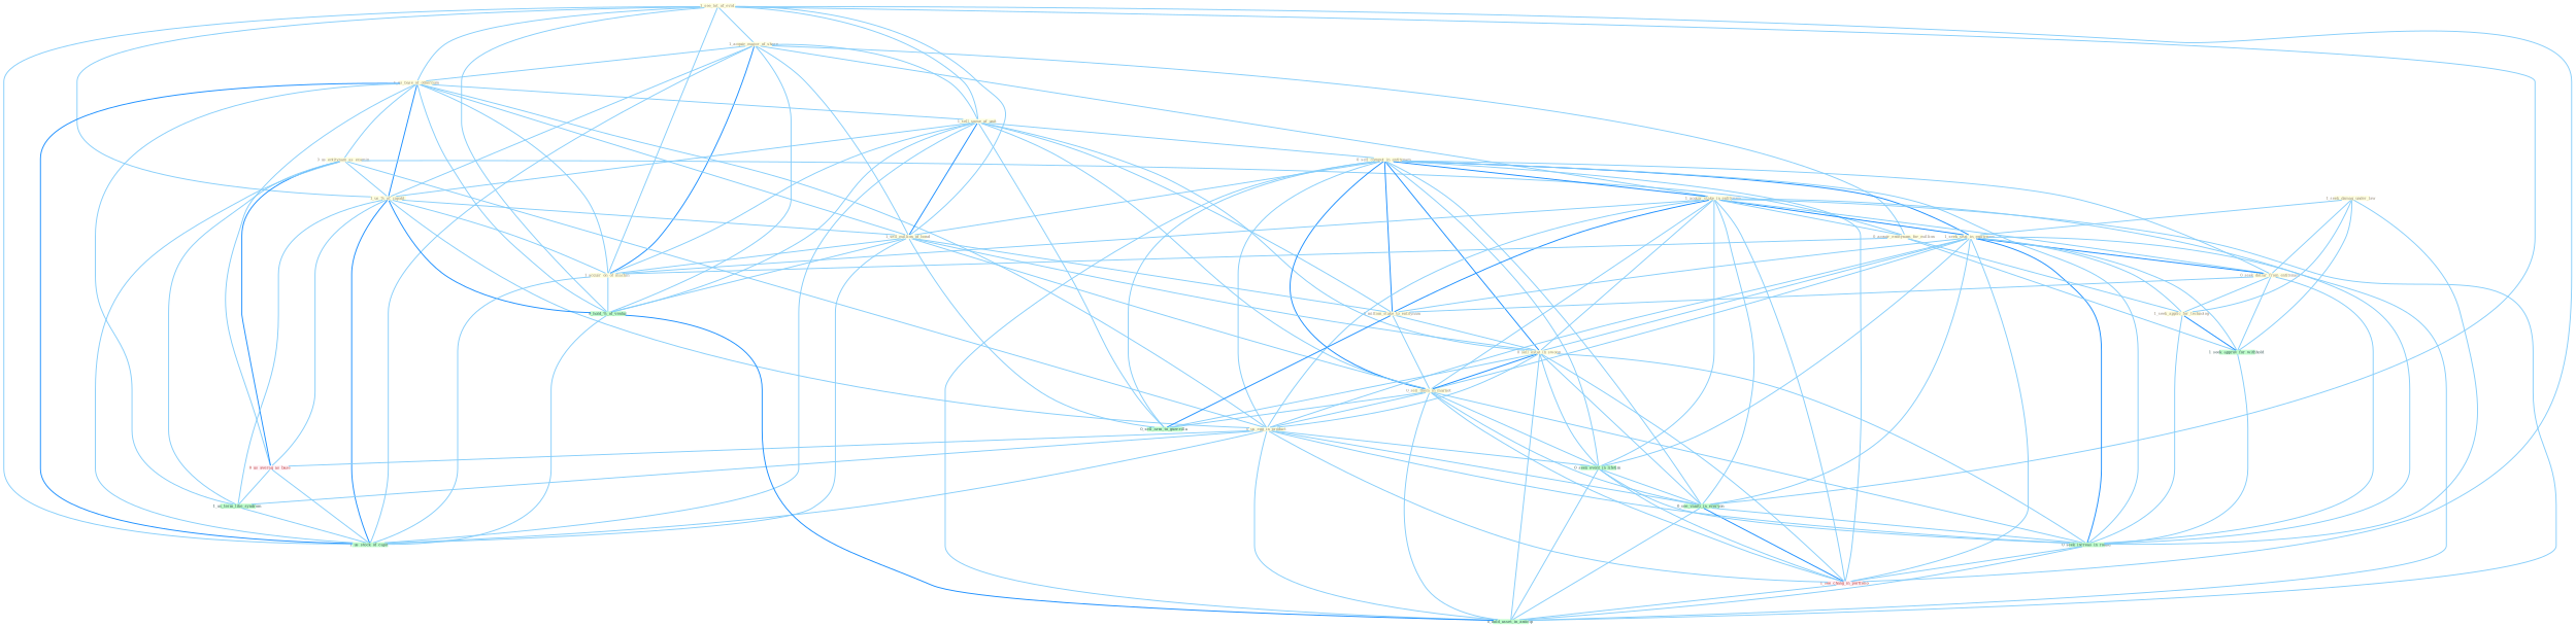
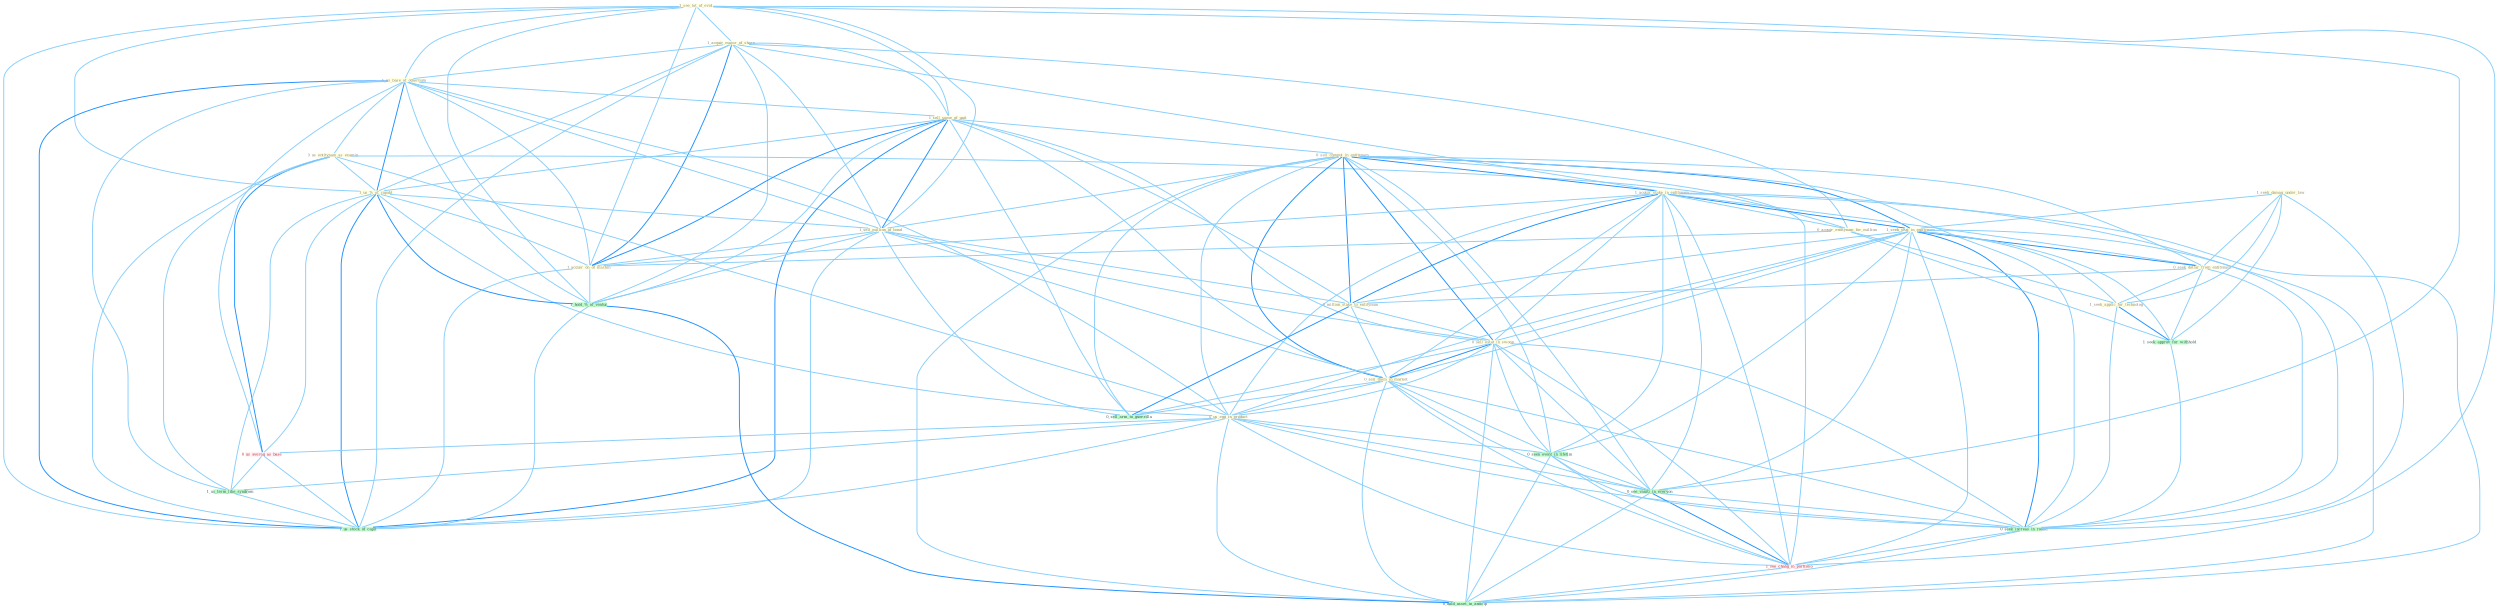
  graph {
    node [color="#ffffe0" fixedsize=true fontcolor="#8b7d6b" fontsize=4 shape=polygon style=filled]
    edge [color="#87cefa" w=1]
    "1_see_lot_of_evid " [height=.06 width=.5]
    "1_seek_damag_under_law " [height=.06 width=.5]
    "1_acquir_major_of_share " [height=.06 width=.5]
    "1_us_base_of_othernum " [height=.06 width=.5]
    "0_us_entitynam_as_examin " [height=.06 width=.5]
    "1_sell_some_of_unit " [height=.06 width=.5]
    "0_sell_comput_in_entitynam " [height=.06 width=.5]
    "1_acquir_stake_in_entitynam " [height=.06 width=.5]
    "1_seek_seat_in_entitynam " [height=.06 width=.5]
    "1_us_%_of_capabl " [height=.06 width=.5]
    "1_sell_million_of_bond " [height=.06 width=.5]
    "0_seek_dollar_from_entitynam " [height=.06 width=.5]
    n13 [height=.06 label="0_million_stake_to_entitynam" width=.5]
    "0_acquir_entitynam_for_million " [height=.06 width=.5]
    "1_acquir_on_of_machin " [height=.06 width=.5]
    "0_sell_estat_in_swoop " [height=.06 width=.5]
    "0_sell_them_in_market " [height=.06 width=.5]
    "0_us_egg_in_product " [height=.06 width=.5]
    "1_seek_applic_for_technolog " [height=.06 width=.5]
    "0_us_averag_as_base " [color="#fff0f5" fontcolor="#b22222" height=.06 width=.5]
    "1_see_chang_in_portfolio " [color="#fff0f5" fontcolor="#b22222" height=.06 width=.5]
-   "1_hold_%_of_ventur " [color="#BDFCC9" fontcolor="#2f4f4f" height=.06 width=.5 label="9_hold_%_of_ventur"]
+   "1_hold_%_of_ventur " [color="#BDFCC9" fontcolor="#2f4f4f" height=.06 width=.5]
    "0_see_vaniti_in_everyon " [color="#BDFCC9" fontcolor="#2f4f4f" height=.06 width=.5]
    "1_us_stock_of_capit " [color="#BDFCC9" fontcolor="#2f4f4f" height=.06 width=.5]
    "1_seek_approv_for_withhold " [color="#BDFCC9" fontcolor="#2f4f4f" height=.06 width=.5]
    "0_seek_increas_in_round " [color="#BDFCC9" fontcolor="#2f4f4f" height=.06 width=.5]
    "1_us_term_like_syndrom " [color="#BDFCC9" fontcolor="#2f4f4f" height=.06 width=.5]
    "0_sell_arm_to_guerrilla " [color="#BDFCC9" fontcolor="#2f4f4f" height=.06 width=.5]
    "0_seen_event_in_lifetim " [color="#BDFCC9" fontcolor="#2f4f4f" height=.06 width=.5]
    "0_hold_asset_in_anticip " [color="#BDFCC9" fontcolor="#2f4f4f" height=.06 width=.5]
    subgraph sub_1 {
      "1_see_lot_of_evid "
      "1_seek_damag_under_law "
      "1_acquir_major_of_share "
      "1_us_base_of_othernum "
      "0_us_entitynam_as_examin "
      "1_sell_some_of_unit "
      "0_sell_comput_in_entitynam "
      "1_acquir_stake_in_entitynam "
      "1_seek_seat_in_entitynam "
      "1_us_%_of_capabl "
      "1_sell_million_of_bond "
      "0_seek_dollar_from_entitynam "
      n13
      "0_acquir_entitynam_for_million "
      "1_acquir_on_of_machin "
      "0_sell_estat_in_swoop "
      "0_sell_them_in_market "
      "0_us_egg_in_product "
      "1_seek_applic_for_technolog "
    }
    subgraph sub_2 {
      "0_us_averag_as_base "
      "1_see_chang_in_portfolio "
    }
    "1_see_lot_of_evid " -- "1_acquir_major_of_share "
    "1_see_lot_of_evid " -- "1_us_base_of_othernum "
    "1_see_lot_of_evid " -- "1_sell_some_of_unit "
    "1_see_lot_of_evid " -- "1_us_%_of_capabl "
    "1_see_lot_of_evid " -- "1_sell_million_of_bond "
    "1_see_lot_of_evid " -- "1_acquir_on_of_machin "
    "1_see_lot_of_evid " -- "1_see_chang_in_portfolio "
    "1_see_lot_of_evid " -- "1_hold_%_of_ventur "
    "1_see_lot_of_evid " -- "0_see_vaniti_in_everyon "
    "1_see_lot_of_evid " -- "1_us_stock_of_capit "
    "1_seek_damag_under_law " -- "1_seek_seat_in_entitynam "
    "1_seek_damag_under_law " -- "0_seek_dollar_from_entitynam "
    "1_seek_damag_under_law " -- "1_seek_applic_for_technolog "
    "1_seek_damag_under_law " -- "1_seek_approv_for_withhold "
    "1_seek_damag_under_law " -- "0_seek_increas_in_round "
    "1_acquir_major_of_share " -- "1_us_base_of_othernum "
    "1_acquir_major_of_share " -- "1_sell_some_of_unit "
    "1_acquir_major_of_share " -- "1_acquir_stake_in_entitynam "
    "1_acquir_major_of_share " -- "1_us_%_of_capabl "
    "1_acquir_major_of_share " -- "1_sell_million_of_bond "
    "1_acquir_major_of_share " -- "0_acquir_entitynam_for_million "
    "1_acquir_major_of_share " -- "1_acquir_on_of_machin " [color="#1e90ff" w=2]
    "1_acquir_major_of_share " -- "1_hold_%_of_ventur "
    "1_acquir_major_of_share " -- "1_us_stock_of_capit "
    "1_us_base_of_othernum " -- "0_us_entitynam_as_examin "
    "1_us_base_of_othernum " -- "1_sell_some_of_unit "
    "1_us_base_of_othernum " -- "1_us_%_of_capabl " [color="#1e90ff" w=2]
    "1_us_base_of_othernum " -- "1_sell_million_of_bond "
    "1_us_base_of_othernum " -- "1_acquir_on_of_machin "
    "1_us_base_of_othernum " -- "0_us_egg_in_product "
    "1_us_base_of_othernum " -- "0_us_averag_as_base "
    "1_us_base_of_othernum " -- "1_hold_%_of_ventur "
    "1_us_base_of_othernum " -- "1_us_stock_of_capit " [color="#1e90ff" w=2]
    "1_us_base_of_othernum " -- "1_us_term_like_syndrom "
    "0_us_entitynam_as_examin " -- "1_us_%_of_capabl "
    "0_us_entitynam_as_examin " -- "0_acquir_entitynam_for_million "
    "0_us_entitynam_as_examin " -- "0_us_egg_in_product "
    "0_us_entitynam_as_examin " -- "0_us_averag_as_base " [color="#1e90ff" w=2]
    "0_us_entitynam_as_examin " -- "1_us_stock_of_capit "
    "0_us_entitynam_as_examin " -- "1_us_term_like_syndrom "
    "1_sell_some_of_unit " -- "0_sell_comput_in_entitynam "
    "1_sell_some_of_unit " -- "1_us_%_of_capabl "
    "1_sell_some_of_unit " -- "1_sell_million_of_bond " [color="#1e90ff" w=2]
    "1_sell_some_of_unit " -- n13
-   "1_sell_some_of_unit " -- "1_acquir_on_of_machin "
+   "1_sell_some_of_unit " -- "1_acquir_on_of_machin " [color="#1e90ff"]
    "1_sell_some_of_unit " -- "0_sell_estat_in_swoop "
    "1_sell_some_of_unit " -- "0_sell_them_in_market "
    "1_sell_some_of_unit " -- "1_hold_%_of_ventur "
-   "1_sell_some_of_unit " -- "1_us_stock_of_capit "
+   "1_sell_some_of_unit " -- "1_us_stock_of_capit " [color="#1e90ff"]
    "1_sell_some_of_unit " -- "0_sell_arm_to_guerrilla "
    "0_sell_comput_in_entitynam " -- "1_acquir_stake_in_entitynam " [color="#1e90ff" w=2]
    "0_sell_comput_in_entitynam " -- "1_seek_seat_in_entitynam " [color="#1e90ff" w=2]
    "0_sell_comput_in_entitynam " -- "1_sell_million_of_bond "
    "0_sell_comput_in_entitynam " -- "0_seek_dollar_from_entitynam "
    "0_sell_comput_in_entitynam " -- n13 [color="#1e90ff" w=2]
    "0_sell_comput_in_entitynam " -- "0_sell_estat_in_swoop " [color="#1e90ff" w=2]
    "0_sell_comput_in_entitynam " -- "0_sell_them_in_market " [color="#1e90ff" w=2]
    "0_sell_comput_in_entitynam " -- "0_us_egg_in_product "
    "0_sell_comput_in_entitynam " -- "1_see_chang_in_portfolio "
    "0_sell_comput_in_entitynam " -- "0_see_vaniti_in_everyon "
    "0_sell_comput_in_entitynam " -- "0_seek_increas_in_round "
    "0_sell_comput_in_entitynam " -- "0_sell_arm_to_guerrilla "
    "0_sell_comput_in_entitynam " -- "0_seen_event_in_lifetim "
    "0_sell_comput_in_entitynam " -- "0_hold_asset_in_anticip "
    "1_acquir_stake_in_entitynam " -- "1_seek_seat_in_entitynam " [color="#1e90ff" w=2]
    "1_acquir_stake_in_entitynam " -- "0_seek_dollar_from_entitynam "
    "1_acquir_stake_in_entitynam " -- n13 [color="#1e90ff" w=2]
    "1_acquir_stake_in_entitynam " -- "0_acquir_entitynam_for_million "
    "1_acquir_stake_in_entitynam " -- "1_acquir_on_of_machin "
    "1_acquir_stake_in_entitynam " -- "0_sell_estat_in_swoop "
    "1_acquir_stake_in_entitynam " -- "0_sell_them_in_market "
    "1_acquir_stake_in_entitynam " -- "0_us_egg_in_product "
    "1_acquir_stake_in_entitynam " -- "1_see_chang_in_portfolio "
    "1_acquir_stake_in_entitynam " -- "0_see_vaniti_in_everyon "
    "1_acquir_stake_in_entitynam " -- "0_seek_increas_in_round "
    "1_acquir_stake_in_entitynam " -- "0_seen_event_in_lifetim "
    "1_acquir_stake_in_entitynam " -- "0_hold_asset_in_anticip "
    "1_seek_seat_in_entitynam " -- "0_seek_dollar_from_entitynam " [color="#1e90ff" w=2]
    "1_seek_seat_in_entitynam " -- n13
    "1_seek_seat_in_entitynam " -- "0_sell_estat_in_swoop "
    "1_seek_seat_in_entitynam " -- "0_sell_them_in_market "
    "1_seek_seat_in_entitynam " -- "0_us_egg_in_product "
    "1_seek_seat_in_entitynam " -- "1_seek_applic_for_technolog "
    "1_seek_seat_in_entitynam " -- "1_see_chang_in_portfolio "
    "1_seek_seat_in_entitynam " -- "0_see_vaniti_in_everyon "
    "1_seek_seat_in_entitynam " -- "1_seek_approv_for_withhold "
    "1_seek_seat_in_entitynam " -- "0_seek_increas_in_round " [color="#1e90ff" w=2]
    "1_seek_seat_in_entitynam " -- "0_seen_event_in_lifetim "
    "1_seek_seat_in_entitynam " -- "0_hold_asset_in_anticip "
    "1_us_%_of_capabl " -- "1_sell_million_of_bond "
    "1_us_%_of_capabl " -- "1_acquir_on_of_machin "
    "1_us_%_of_capabl " -- "0_us_egg_in_product "
    "1_us_%_of_capabl " -- "0_us_averag_as_base "
    "1_us_%_of_capabl " -- "1_hold_%_of_ventur " [color="#1e90ff" w=2]
    "1_us_%_of_capabl " -- "1_us_stock_of_capit " [color="#1e90ff" w=2]
    "1_us_%_of_capabl " -- "1_us_term_like_syndrom "
    "1_sell_million_of_bond " -- n13
    "1_sell_million_of_bond " -- "1_acquir_on_of_machin "
    "1_sell_million_of_bond " -- "0_sell_estat_in_swoop "
    "1_sell_million_of_bond " -- "0_sell_them_in_market "
    "1_sell_million_of_bond " -- "1_hold_%_of_ventur "
    "1_sell_million_of_bond " -- "1_us_stock_of_capit "
    "1_sell_million_of_bond " -- "0_sell_arm_to_guerrilla "
    "0_seek_dollar_from_entitynam " -- n13
    "0_seek_dollar_from_entitynam " -- "1_seek_applic_for_technolog "
    "0_seek_dollar_from_entitynam " -- "1_seek_approv_for_withhold "
    "0_seek_dollar_from_entitynam " -- "0_seek_increas_in_round "
    n13 -- "0_sell_estat_in_swoop "
    n13 -- "0_sell_them_in_market "
    n13 -- "0_sell_arm_to_guerrilla " [color="#1e90ff" w=2]
    "0_acquir_entitynam_for_million " -- "1_acquir_on_of_machin "
    "0_acquir_entitynam_for_million " -- "1_seek_applic_for_technolog "
    "0_acquir_entitynam_for_million " -- "1_seek_approv_for_withhold "
    "1_acquir_on_of_machin " -- "1_hold_%_of_ventur "
    "1_acquir_on_of_machin " -- "1_us_stock_of_capit "
    "0_sell_estat_in_swoop " -- "0_sell_them_in_market " [color="#1e90ff" w=2]
    "0_sell_estat_in_swoop " -- "0_us_egg_in_product "
    "0_sell_estat_in_swoop " -- "1_see_chang_in_portfolio "
    "0_sell_estat_in_swoop " -- "0_see_vaniti_in_everyon "
    "0_sell_estat_in_swoop " -- "0_seek_increas_in_round "
    "0_sell_estat_in_swoop " -- "0_sell_arm_to_guerrilla "
    "0_sell_estat_in_swoop " -- "0_seen_event_in_lifetim "
    "0_sell_estat_in_swoop " -- "0_hold_asset_in_anticip "
    "0_sell_them_in_market " -- "0_us_egg_in_product "
    "0_sell_them_in_market " -- "1_see_chang_in_portfolio "
    "0_sell_them_in_market " -- "0_see_vaniti_in_everyon "
    "0_sell_them_in_market " -- "0_seek_increas_in_round "
    "0_sell_them_in_market " -- "0_sell_arm_to_guerrilla "
    "0_sell_them_in_market " -- "0_seen_event_in_lifetim "
    "0_sell_them_in_market " -- "0_hold_asset_in_anticip "
    "0_us_egg_in_product " -- "0_us_averag_as_base "
    "0_us_egg_in_product " -- "1_see_chang_in_portfolio "
    "0_us_egg_in_product " -- "0_see_vaniti_in_everyon "
    "0_us_egg_in_product " -- "1_us_stock_of_capit "
    "0_us_egg_in_product " -- "0_seek_increas_in_round "
    "0_us_egg_in_product " -- "1_us_term_like_syndrom "
    "0_us_egg_in_product " -- "0_seen_event_in_lifetim "
    "0_us_egg_in_product " -- "0_hold_asset_in_anticip "
    "1_seek_applic_for_technolog " -- "1_seek_approv_for_withhold " [color="#1e90ff" w=2]
    "1_seek_applic_for_technolog " -- "0_seek_increas_in_round "
    "0_us_averag_as_base " -- "1_us_stock_of_capit "
    "0_us_averag_as_base " -- "1_us_term_like_syndrom "
    "1_see_chang_in_portfolio " -- "0_hold_asset_in_anticip "
    "1_hold_%_of_ventur " -- "1_us_stock_of_capit "
    "1_hold_%_of_ventur " -- "0_hold_asset_in_anticip " [color="#1e90ff"]
    "0_see_vaniti_in_everyon " -- "1_see_chang_in_portfolio " [color="#1e90ff" w=2]
    "0_see_vaniti_in_everyon " -- "0_seek_increas_in_round "
    "0_see_vaniti_in_everyon " -- "0_hold_asset_in_anticip "
    "1_seek_approv_for_withhold " -- "0_seek_increas_in_round "
    "0_seek_increas_in_round " -- "1_see_chang_in_portfolio "
    "0_seek_increas_in_round " -- "0_hold_asset_in_anticip "
    "1_us_term_like_syndrom " -- "1_us_stock_of_capit "
    "0_seen_event_in_lifetim " -- "1_see_chang_in_portfolio "
    "0_seen_event_in_lifetim " -- "0_see_vaniti_in_everyon "
    "0_seen_event_in_lifetim " -- "0_seek_increas_in_round "
    "0_seen_event_in_lifetim " -- "0_hold_asset_in_anticip "
  }
